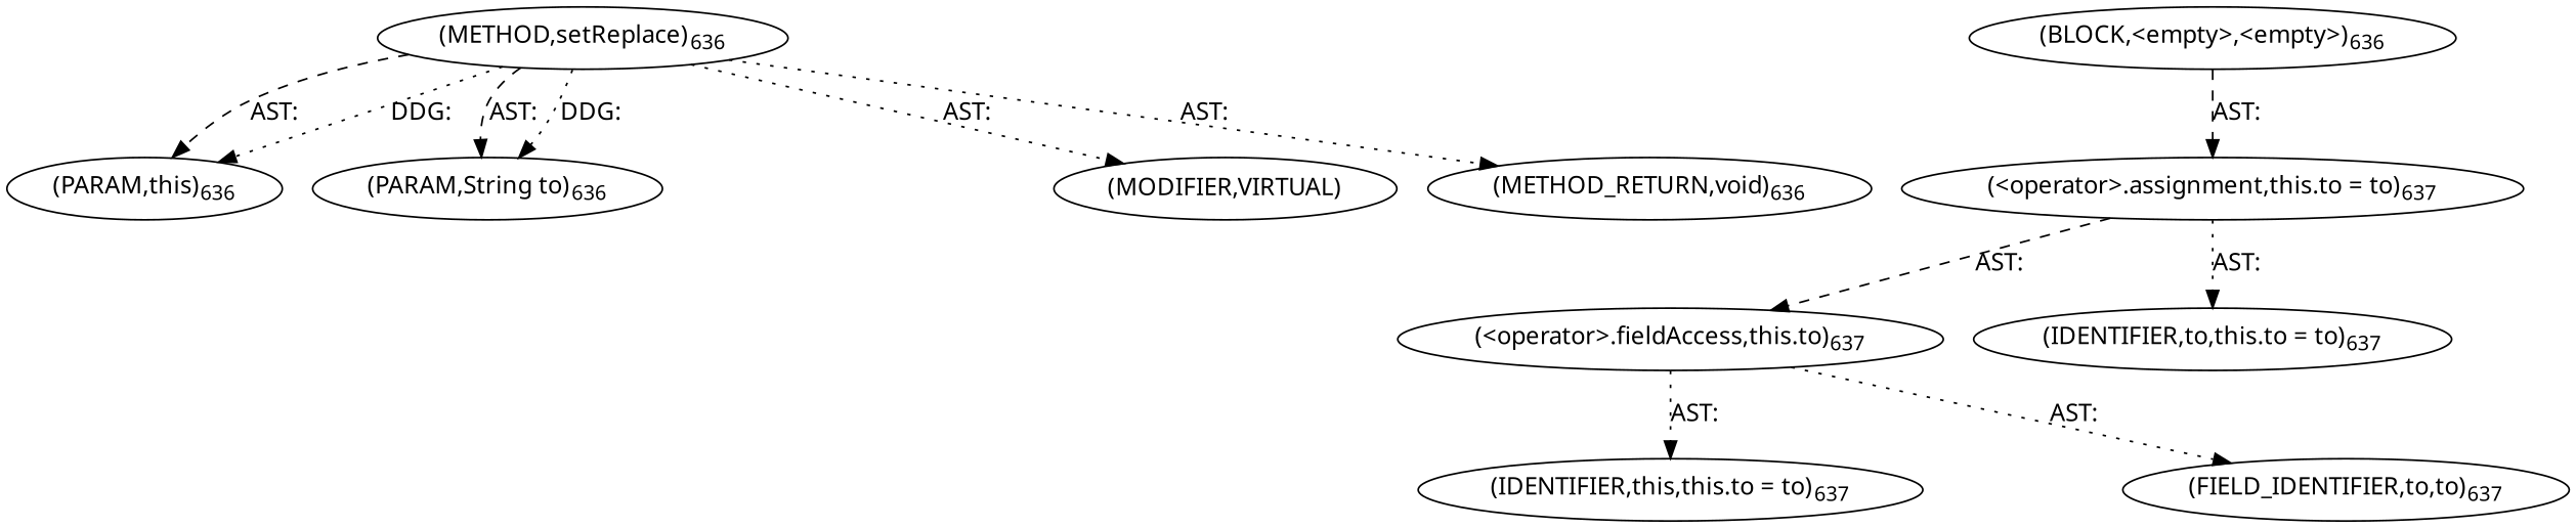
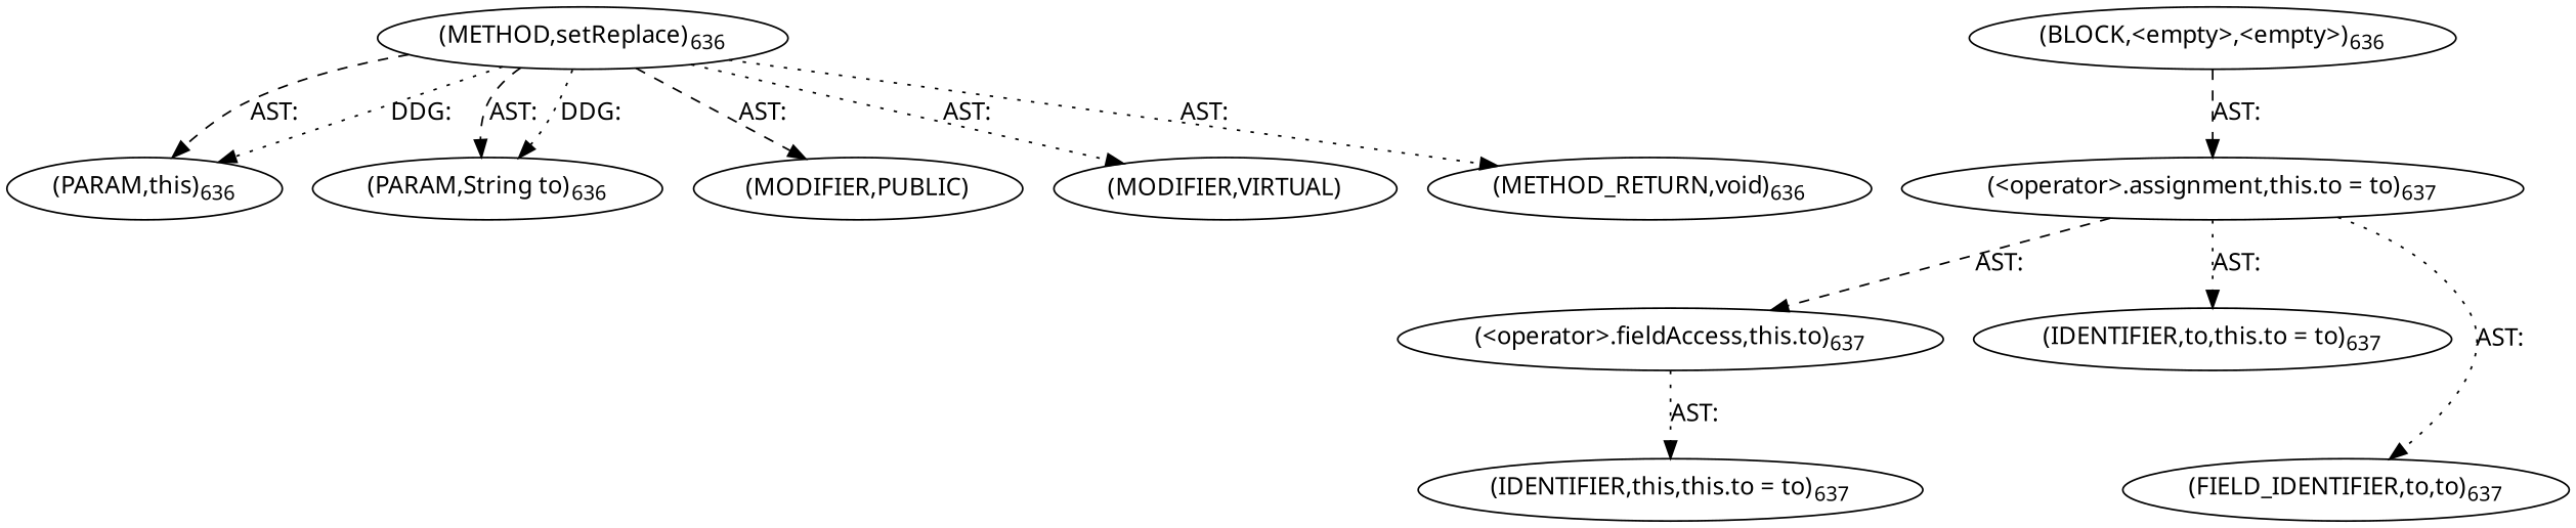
  digraph {
    fontname="Noto Sans"
    node [fontname="Noto Sans"]
    edge [fontname="Noto Sans" style=dotted]
    n1 [label=<(METHOD,setReplace)<SUB>636</SUB>>]
    n2 [label=<(PARAM,this)<SUB>636</SUB>>]
    n3 [label=<(PARAM,String to)<SUB>636</SUB>>]
+   n4 [label=<(MODIFIER,PUBLIC)>]
    n5 [label=<(MODIFIER,VIRTUAL)>]
    n6 [label=<(METHOD_RETURN,void)<SUB>636</SUB>>]
    n7 [label=<(BLOCK,&lt;empty&gt;,&lt;empty&gt;)<SUB>636</SUB>>]
    n8 [label=<(&lt;operator&gt;.assignment,this.to = to)<SUB>637</SUB>>]
    n9 [label=<(&lt;operator&gt;.fieldAccess,this.to)<SUB>637</SUB>>]
    n10 [label=<(IDENTIFIER,to,this.to = to)<SUB>637</SUB>>]
    n11 [label=<(IDENTIFIER,this,this.to = to)<SUB>637</SUB>>]
    n12 [label=<(FIELD_IDENTIFIER,to,to)<SUB>637</SUB>>]
    n1 -> n2 [label="AST: " style=dashed]
    n1 -> n2 [label="DDG: "]
    n1 -> n3 [label="AST: " style=dashed]
    n1 -> n3 [label="DDG: "]
+   n1 -> n4 [label="AST: " style=dashed]
    n1 -> n5 [label="AST: "]
    n1 -> n6 [label="AST: "]
    n7 -> n8 [label="AST: " style=dashed]
    n8 -> n9 [label="AST: " style=dashed]
    n8 -> n10 [label="AST: "]
    n9 -> n11 [label="AST: "]
-   n9 -> n12 [label="AST: "]
+   n8 -> n12 [label="AST: "]
  }
